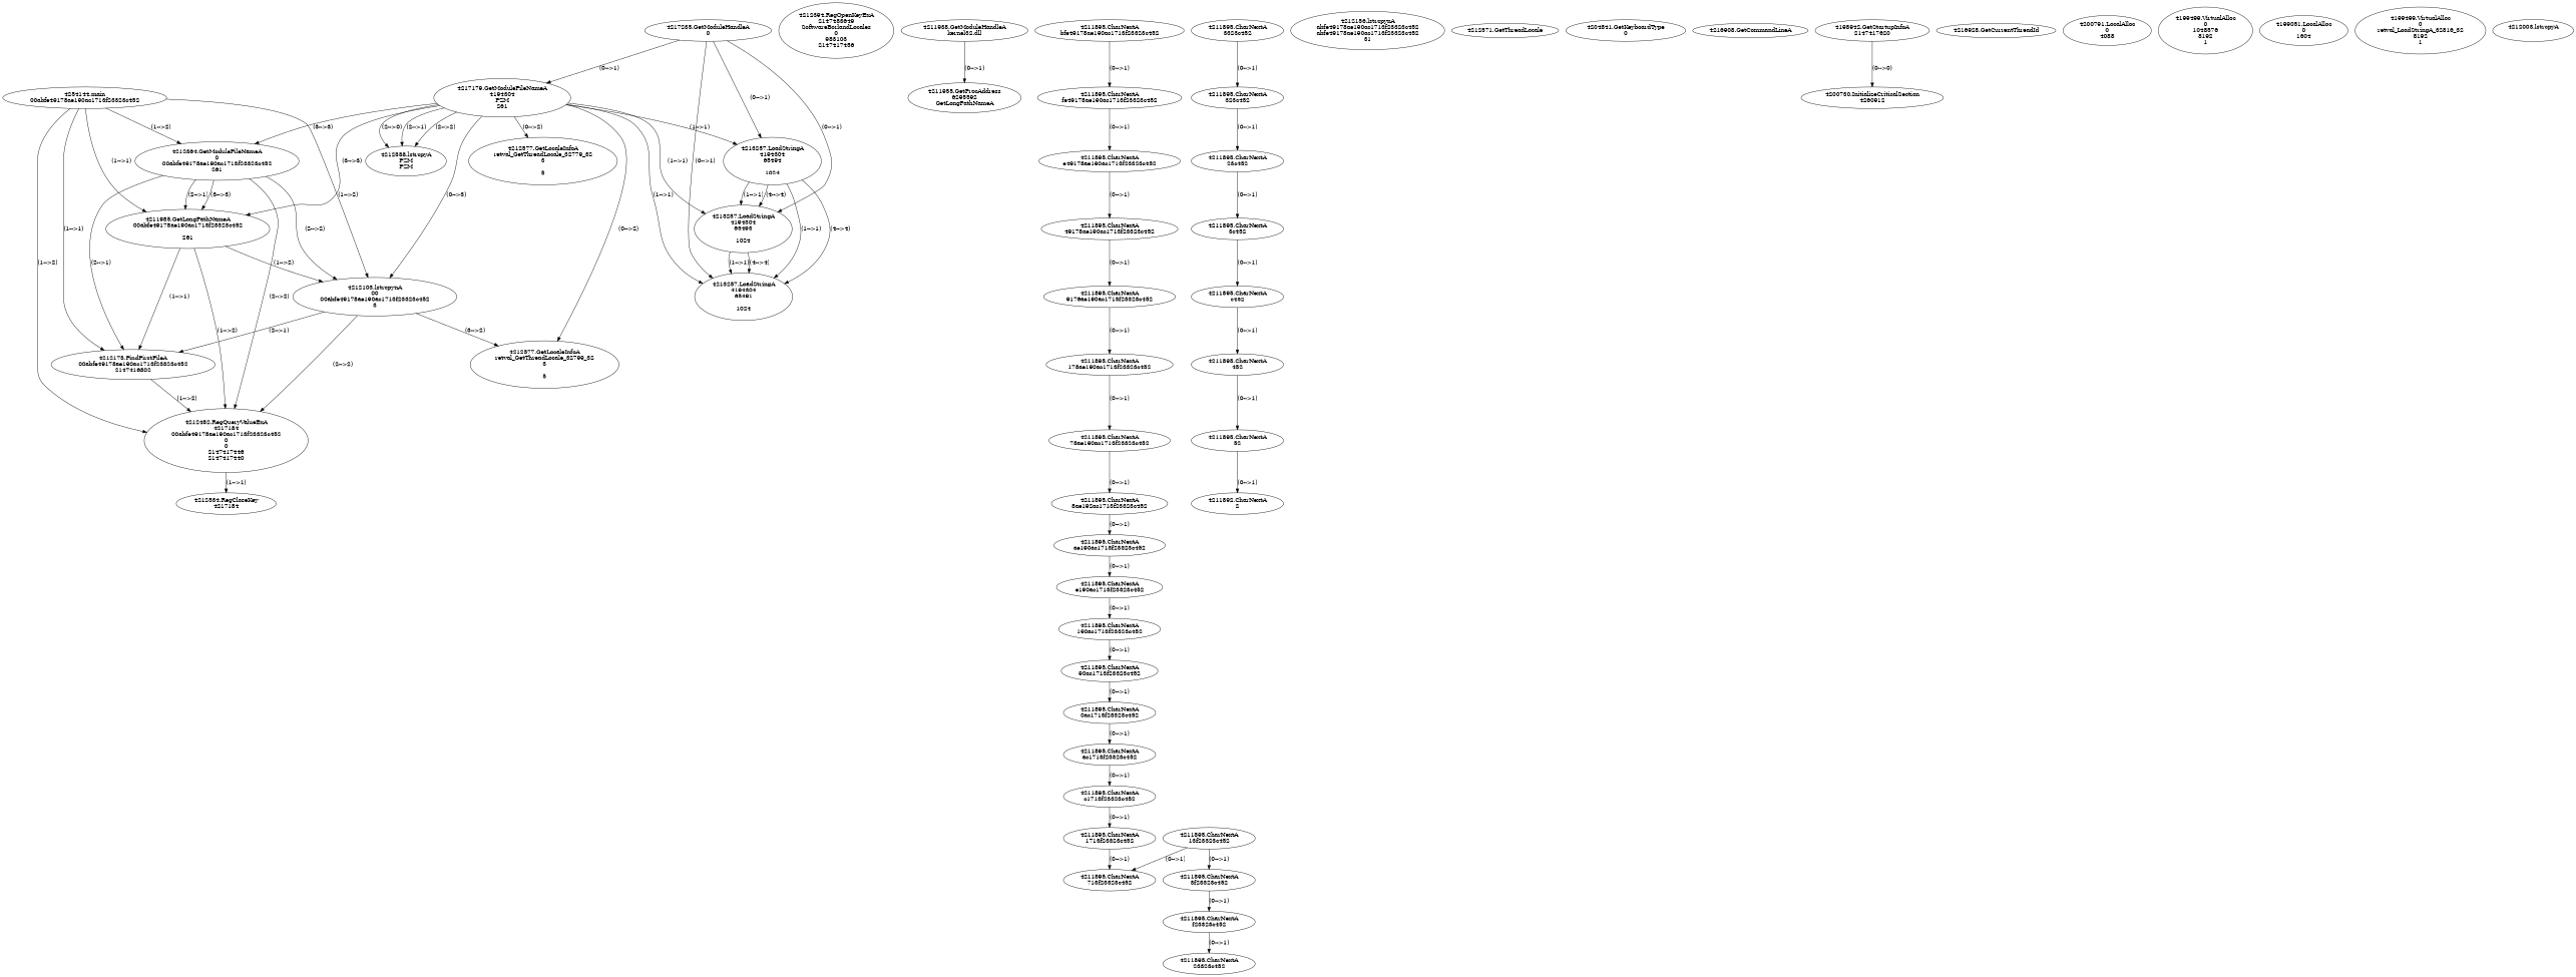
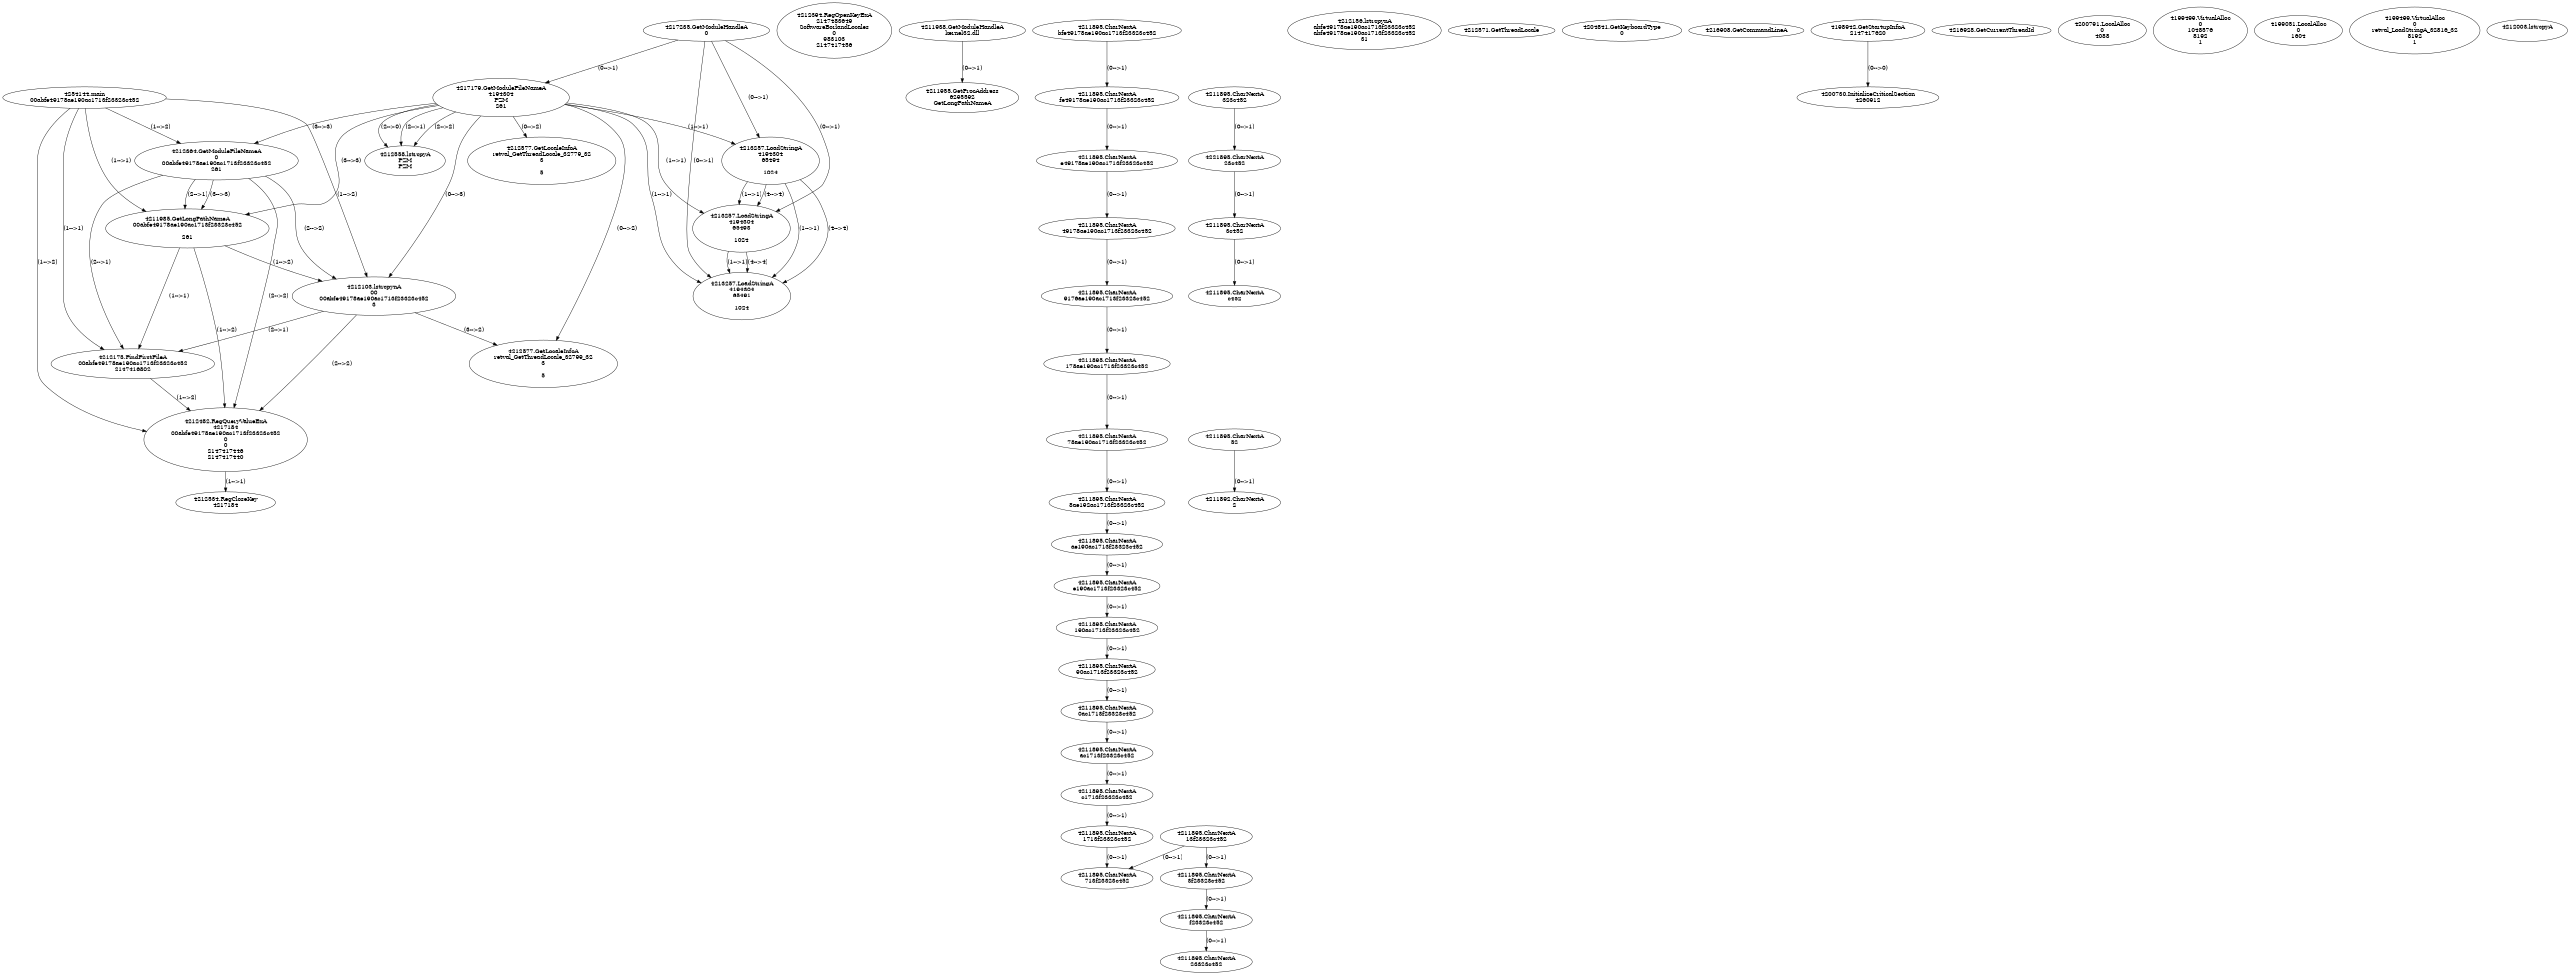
  digraph {
    n1 [label="4254144.main\n00abfe49178ae190ac1713f23323c452"]
    n2 [label="4212364.GetModuleFileNameA\n0\n00abfe49178ae190ac1713f23323c452\n261"]
    n3 [label="4211985.GetLongPathNameA\n00abfe49178ae190ac1713f23323c452\n\n261"]
    n4 [label="4212103.lstrcpynA\n00\n00abfe49178ae190ac1713f23323c452\n3"]
    n5 [label="4212175.FindFirstFileA\n00abfe49178ae190ac1713f23323c452\n2147416802"]
    n6 [label="4212482.RegQueryValueExA\n4217184\n00abfe49178ae190ac1713f23323c452\n0\n0\n2147417446\n2147417440"]
    n7 [label="4212577.GetLocaleInfoA\nretval_GetThreadLocale_32799_32\n3\n\n5"]
    n8 [label="4212534.RegCloseKey\n4217184"]
    n9 [label="4217235.GetModuleHandleA\n0"]
    n10 [label="4217179.GetModuleFileNameA\n4194304\nPZM\n261"]
    n11 [label="4213257.LoadStringA\n4194304\n65494\n\n1024"]
    n12 [label="4213257.LoadStringA\n4194304\n65493\n\n1024"]
    n13 [label="4213257.LoadStringA\n4194304\n65491\n\n1024"]
    n14 [label="4212558.lstrcpyA\nPZM\nPZM"]
    n15 [label="4212577.GetLocaleInfoA\nretval_GetThreadLocale_32779_32\n3\n\n5"]
    n16 [label="4212394.RegOpenKeyExA\n2147483649\nSoftware\Borland\Locales\n0\n983103\n2147417456"]
    n17 [label="4211938.GetModuleHandleA\nkernel32.dll"]
    n18 [label="4211955.GetProcAddress\n6295592\nGetLongPathNameA"]
    n19 [label="4211895.CharNextA\nbfe49178ae190ac1713f23323c452"]
    n20 [label="4211895.CharNextA\nfe49178ae190ac1713f23323c452"]
    n21 [label="4211895.CharNextA\ne49178ae190ac1713f23323c452"]
    n22 [label="4211895.CharNextA\n49178ae190ac1713f23323c452"]
    n23 [label="4211895.CharNextA\n9176ae190ac1713f23323c452"]
    n24 [label="4211895.CharNextA\n178ae190ac1713f23323c452"]
    n25 [label="4211895.CharNextA\n78ae190ac1713f23323c452"]
    n26 [label="4211895.CharNextA\n8ae192ac1713f23323c452"]
    n27 [label="4211895.CharNextA\nae190ac1713f23323c452"]
    n28 [label="4211895.CharNextA\ne190ac1713f23323c452"]
    n29 [label="4211895.CharNextA\n190ac1713f23323c452"]
    n30 [label="4211895.CharNextA\n90ac1713f23323c452"]
    n31 [label="4211895.CharNextA\n0ac1713f23323c452"]
    n32 [label="4211895.CharNextA\nac1713f23323c452"]
    n33 [label="4211895.CharNextA\nc1713f23323c452"]
    n34 [label="4211895.CharNextA\n1713f23323c452"]
    n35 [label="4211895.CharNextA\n713f23323c452"]
    n36 [label="4211895.CharNextA\n13f23323c452"]
    n37 [label="4211895.CharNextA\n3f23323c452"]
    n38 [label="4211895.CharNextA\nf23323c452"]
    n39 [label="4211895.CharNextA\n23323c452"]
-   n40 [label="4211895.CharNextA\n3323c452"]
    n41 [label="4211895.CharNextA\n323c452"]
-   n42 [label="4211895.CharNextA\n23c452"]
+   n42 [label="4221895.CharNextA\n23c452"]
    n43 [label="4211895.CharNextA\n3c452"]
    n44 [label="4211895.CharNextA\nc452"]
-   n45 [label="4211895.CharNextA\n452"]
    n46 [label="4211895.CharNextA\n52"]
    n47 [label="4211892.CharNextA\n2"]
    n48 [label="4212156.lstrcpynA\nabfe49178ae190ac1713f23323c452\nabfe49178ae190ac1713f23323c452\n31"]
    n49 [label="4212571.GetThreadLocale\n"]
    n50 [label="4204841.GetKeyboardType\n0"]
    n51 [label="4216908.GetCommandLineA\n"]
    n52 [label="4198942.GetStartupInfoA\n2147417620"]
    n53 [label="4200730.InitializeCriticalSection\n4260912"]
    n54 [label="4216928.GetCurrentThreadId\n"]
    n55 [label="4200791.LocalAlloc\n0\n4088"]
    n56 [label="4199499.VirtualAlloc\n0\n1048576\n8192\n1"]
    n57 [label="4199051.LocalAlloc\n0\n1604"]
    n58 [label="4199499.VirtualAlloc\n0\nretval_LoadStringA_32816_32\n8192\n1"]
    n59 [label="4212003.lstrcpyA\n\n"]
    n1 -> n2 [label="(1-->2)"]
    n1 -> n3 [label="(1-->1)"]
    n1 -> n4 [label="(1-->2)"]
    n1 -> n5 [label="(1-->1)"]
    n1 -> n6 [label="(1-->2)"]
    n2 -> n3 [label="(2-->1)"]
    n2 -> n3 [label="(3-->3)"]
    n2 -> n4 [label="(2-->2)"]
    n2 -> n5 [label="(2-->1)"]
    n2 -> n6 [label="(2-->2)"]
    n3 -> n4 [label="(1-->2)"]
    n3 -> n5 [label="(1-->1)"]
    n3 -> n6 [label="(1-->2)"]
    n4 -> n5 [label="(2-->1)"]
    n4 -> n6 [label="(2-->2)"]
    n4 -> n7 [label="(3-->2)"]
    n5 -> n6 [label="(1-->2)"]
    n6 -> n8 [label="(1-->1)"]
    n9 -> n10 [label="(0-->1)"]
    n9 -> n11 [label="(0-->1)"]
    n9 -> n12 [label="(0-->1)"]
    n9 -> n13 [label="(0-->1)"]
    n10 -> n2 [label="(3-->3)"]
    n10 -> n3 [label="(3-->3)"]
    n10 -> n4 [label="(0-->3)"]
    n10 -> n7 [label="(0-->2)"]
    n10 -> n11 [label="(1-->1)"]
    n10 -> n12 [label="(1-->1)"]
    n10 -> n13 [label="(1-->1)"]
    n10 -> n14 [label="(2-->1)"]
    n10 -> n14 [label="(2-->2)"]
    n10 -> n14 [label="(2-->0)"]
    n10 -> n15 [label="(0-->2)"]
    n11 -> n12 [label="(1-->1)"]
    n11 -> n12 [label="(4-->4)"]
    n11 -> n13 [label="(1-->1)"]
    n11 -> n13 [label="(4-->4)"]
    n12 -> n13 [label="(1-->1)"]
    n12 -> n13 [label="(4-->4)"]
    n17 -> n18 [label="(0-->1)"]
    n19 -> n20 [label="(0-->1)"]
    n20 -> n21 [label="(0-->1)"]
    n21 -> n22 [label="(0-->1)"]
    n22 -> n23 [label="(0-->1)"]
    n23 -> n24 [label="(0-->1)"]
    n24 -> n25 [label="(0-->1)"]
    n25 -> n26 [label="(0-->1)"]
    n26 -> n27 [label="(0-->1)"]
    n27 -> n28 [label="(0-->1)"]
    n28 -> n29 [label="(0-->1)"]
    n29 -> n30 [label="(0-->1)"]
    n30 -> n31 [label="(0-->1)"]
    n31 -> n32 [label="(0-->1)"]
    n32 -> n33 [label="(0-->1)"]
    n33 -> n34 [label="(0-->1)"]
    n34 -> n35 [label="(0-->1)"]
    n36 -> n35 [label="(0-->1)"]
    n36 -> n37 [label="(0-->1)"]
    n37 -> n38 [label="(0-->1)"]
    n38 -> n39 [label="(0-->1)"]
-   n40 -> n41 [label="(0-->1)"]
    n41 -> n42 [label="(0-->1)"]
    n42 -> n43 [label="(0-->1)"]
    n43 -> n44 [label="(0-->1)"]
-   n44 -> n45 [label="(0-->1)"]
-   n45 -> n46 [label="(0-->1)"]
    n46 -> n47 [label="(0-->1)"]
    n52 -> n53 [label="(0-->0)"]
  }
